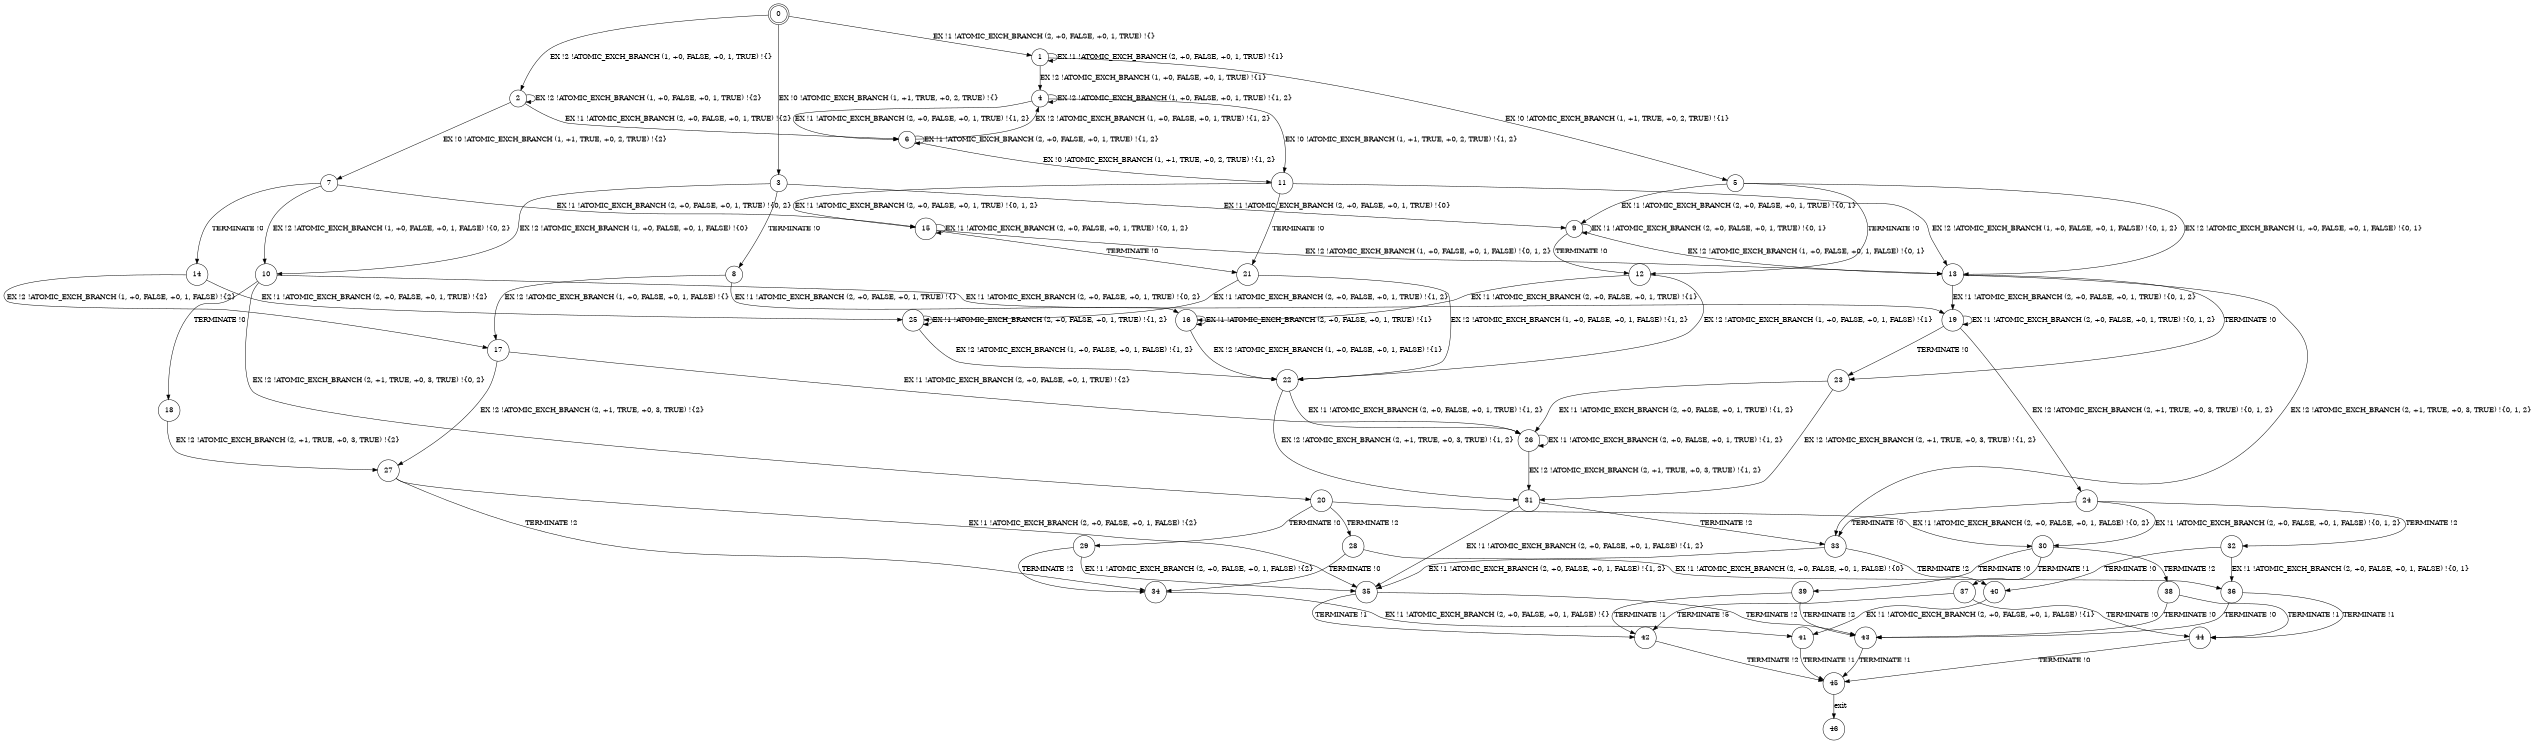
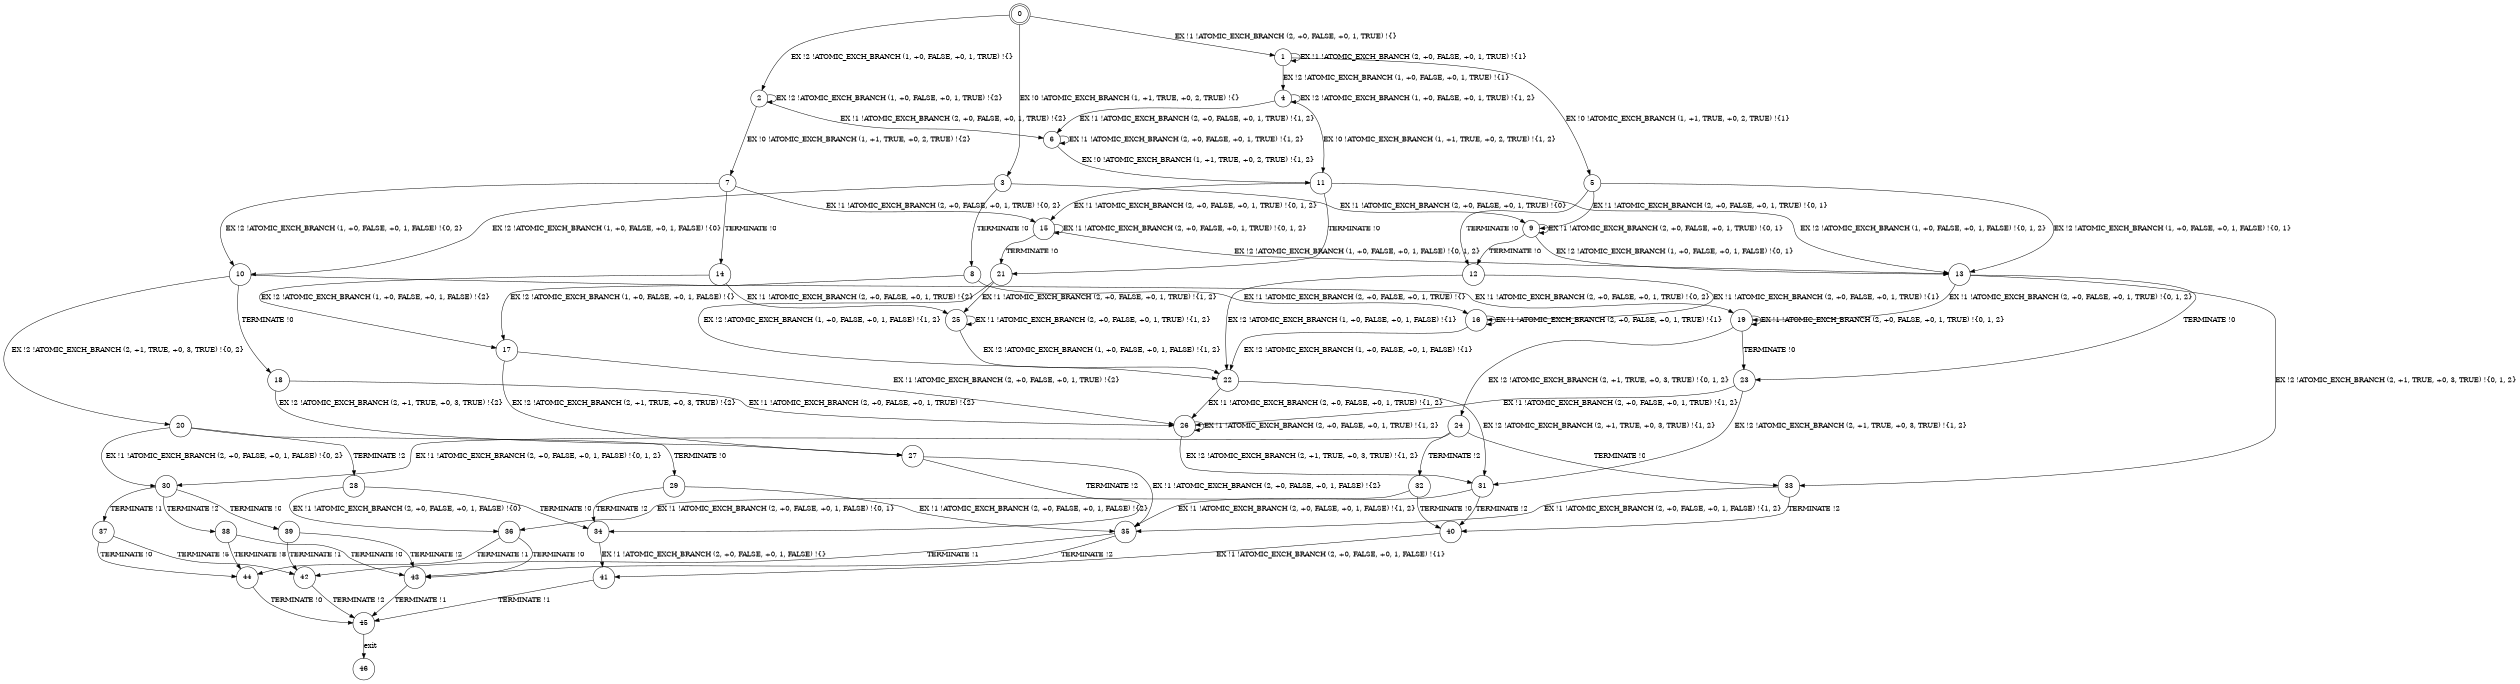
  digraph {
    node [shape=circle]
    0 [peripheries=2]
    1
    2
    3
    4
    5
    6
    7
    8
    9
    10
    11
    12
    13
    14
    15
    16
    17
    18
    19
    20
    21
    22
    23
    33
    25
    26
    27
    24
    28
    29
    30
    31
    32
    34
    35
    36
    37
    38
    39
    40
    41
    42
    43
    44
    45
    46
    0 -> 1 [label="EX !1 !ATOMIC_EXCH_BRANCH (2, +0, FALSE, +0, 1, TRUE) !{}"]
    0 -> 2 [label="EX !2 !ATOMIC_EXCH_BRANCH (1, +0, FALSE, +0, 1, TRUE) !{}"]
    0 -> 3 [label="EX !0 !ATOMIC_EXCH_BRANCH (1, +1, TRUE, +0, 2, TRUE) !{}"]
    1 -> 1 [label="EX !1 !ATOMIC_EXCH_BRANCH (2, +0, FALSE, +0, 1, TRUE) !{1}"]
    1 -> 4 [label="EX !2 !ATOMIC_EXCH_BRANCH (1, +0, FALSE, +0, 1, TRUE) !{1}"]
    1 -> 5 [label="EX !0 !ATOMIC_EXCH_BRANCH (1, +1, TRUE, +0, 2, TRUE) !{1}"]
    2 -> 2 [label="EX !2 !ATOMIC_EXCH_BRANCH (1, +0, FALSE, +0, 1, TRUE) !{2}"]
    2 -> 6 [label="EX !1 !ATOMIC_EXCH_BRANCH (2, +0, FALSE, +0, 1, TRUE) !{2}"]
    2 -> 7 [label="EX !0 !ATOMIC_EXCH_BRANCH (1, +1, TRUE, +0, 2, TRUE) !{2}"]
    3 -> 8 [label="TERMINATE !0"]
    3 -> 9 [label="EX !1 !ATOMIC_EXCH_BRANCH (2, +0, FALSE, +0, 1, TRUE) !{0}"]
    3 -> 10 [label="EX !2 !ATOMIC_EXCH_BRANCH (1, +0, FALSE, +0, 1, FALSE) !{0}"]
    4 -> 4 [label="EX !2 !ATOMIC_EXCH_BRANCH (1, +0, FALSE, +0, 1, TRUE) !{1, 2}"]
    4 -> 6 [label="EX !1 !ATOMIC_EXCH_BRANCH (2, +0, FALSE, +0, 1, TRUE) !{1, 2}"]
    4 -> 11 [label="EX !0 !ATOMIC_EXCH_BRANCH (1, +1, TRUE, +0, 2, TRUE) !{1, 2}"]
    5 -> 9 [label="EX !1 !ATOMIC_EXCH_BRANCH (2, +0, FALSE, +0, 1, TRUE) !{0, 1}"]
    5 -> 12 [label="TERMINATE !0"]
    5 -> 13 [label="EX !2 !ATOMIC_EXCH_BRANCH (1, +0, FALSE, +0, 1, FALSE) !{0, 1}"]
-   6 -> 4 [label="EX !2 !ATOMIC_EXCH_BRANCH (1, +0, FALSE, +0, 1, TRUE) !{1, 2}"]
    6 -> 6 [label="EX !1 !ATOMIC_EXCH_BRANCH (2, +0, FALSE, +0, 1, TRUE) !{1, 2}"]
    6 -> 11 [label="EX !0 !ATOMIC_EXCH_BRANCH (1, +1, TRUE, +0, 2, TRUE) !{1, 2}"]
    7 -> 10 [label="EX !2 !ATOMIC_EXCH_BRANCH (1, +0, FALSE, +0, 1, FALSE) !{0, 2}"]
    7 -> 14 [label="TERMINATE !0"]
    7 -> 15 [label="EX !1 !ATOMIC_EXCH_BRANCH (2, +0, FALSE, +0, 1, TRUE) !{0, 2}"]
    8 -> 16 [label="EX !1 !ATOMIC_EXCH_BRANCH (2, +0, FALSE, +0, 1, TRUE) !{}"]
    8 -> 17 [label="EX !2 !ATOMIC_EXCH_BRANCH (1, +0, FALSE, +0, 1, FALSE) !{}"]
    9 -> 9 [label="EX !1 !ATOMIC_EXCH_BRANCH (2, +0, FALSE, +0, 1, TRUE) !{0, 1}"]
    9 -> 12 [label="TERMINATE !0"]
    9 -> 13 [label="EX !2 !ATOMIC_EXCH_BRANCH (1, +0, FALSE, +0, 1, FALSE) !{0, 1}"]
    10 -> 18 [label="TERMINATE !0"]
    10 -> 19 [label="EX !1 !ATOMIC_EXCH_BRANCH (2, +0, FALSE, +0, 1, TRUE) !{0, 2}"]
    10 -> 20 [label="EX !2 !ATOMIC_EXCH_BRANCH (2, +1, TRUE, +0, 3, TRUE) !{0, 2}"]
    11 -> 13 [label="EX !2 !ATOMIC_EXCH_BRANCH (1, +0, FALSE, +0, 1, FALSE) !{0, 1, 2}"]
    11 -> 15 [label="EX !1 !ATOMIC_EXCH_BRANCH (2, +0, FALSE, +0, 1, TRUE) !{0, 1, 2}"]
    11 -> 21 [label="TERMINATE !0"]
    12 -> 16 [label="EX !1 !ATOMIC_EXCH_BRANCH (2, +0, FALSE, +0, 1, TRUE) !{1}"]
    12 -> 22 [label="EX !2 !ATOMIC_EXCH_BRANCH (1, +0, FALSE, +0, 1, FALSE) !{1}"]
    13 -> 19 [label="EX !1 !ATOMIC_EXCH_BRANCH (2, +0, FALSE, +0, 1, TRUE) !{0, 1, 2}"]
    13 -> 23 [label="TERMINATE !0"]
    13 -> 33 [label="EX !2 !ATOMIC_EXCH_BRANCH (2, +1, TRUE, +0, 3, TRUE) !{0, 1, 2}"]
    14 -> 17 [label="EX !2 !ATOMIC_EXCH_BRANCH (1, +0, FALSE, +0, 1, FALSE) !{2}"]
    14 -> 25 [label="EX !1 !ATOMIC_EXCH_BRANCH (2, +0, FALSE, +0, 1, TRUE) !{2}"]
    15 -> 13 [label="EX !2 !ATOMIC_EXCH_BRANCH (1, +0, FALSE, +0, 1, FALSE) !{0, 1, 2}"]
    15 -> 15 [label="EX !1 !ATOMIC_EXCH_BRANCH (2, +0, FALSE, +0, 1, TRUE) !{0, 1, 2}"]
    15 -> 21 [label="TERMINATE !0"]
    16 -> 16 [label="EX !1 !ATOMIC_EXCH_BRANCH (2, +0, FALSE, +0, 1, TRUE) !{1}"]
    16 -> 22 [label="EX !2 !ATOMIC_EXCH_BRANCH (1, +0, FALSE, +0, 1, FALSE) !{1}"]
    17 -> 26 [label="EX !1 !ATOMIC_EXCH_BRANCH (2, +0, FALSE, +0, 1, TRUE) !{2}"]
    17 -> 27 [label="EX !2 !ATOMIC_EXCH_BRANCH (2, +1, TRUE, +0, 3, TRUE) !{2}"]
+   18 -> 26 [label="EX !1 !ATOMIC_EXCH_BRANCH (2, +0, FALSE, +0, 1, TRUE) !{2}"]
    18 -> 27 [label="EX !2 !ATOMIC_EXCH_BRANCH (2, +1, TRUE, +0, 3, TRUE) !{2}"]
    19 -> 19 [label="EX !1 !ATOMIC_EXCH_BRANCH (2, +0, FALSE, +0, 1, TRUE) !{0, 1, 2}"]
    19 -> 23 [label="TERMINATE !0"]
    19 -> 24 [label="EX !2 !ATOMIC_EXCH_BRANCH (2, +1, TRUE, +0, 3, TRUE) !{0, 1, 2}"]
    20 -> 28 [label="TERMINATE !2"]
    20 -> 29 [label="TERMINATE !0"]
    20 -> 30 [label="EX !1 !ATOMIC_EXCH_BRANCH (2, +0, FALSE, +0, 1, FALSE) !{0, 2}"]
    21 -> 22 [label="EX !2 !ATOMIC_EXCH_BRANCH (1, +0, FALSE, +0, 1, FALSE) !{1, 2}"]
    21 -> 25 [label="EX !1 !ATOMIC_EXCH_BRANCH (2, +0, FALSE, +0, 1, TRUE) !{1, 2}"]
    22 -> 26 [label="EX !1 !ATOMIC_EXCH_BRANCH (2, +0, FALSE, +0, 1, TRUE) !{1, 2}"]
    22 -> 31 [label="EX !2 !ATOMIC_EXCH_BRANCH (2, +1, TRUE, +0, 3, TRUE) !{1, 2}"]
    23 -> 26 [label="EX !1 !ATOMIC_EXCH_BRANCH (2, +0, FALSE, +0, 1, TRUE) !{1, 2}"]
    23 -> 31 [label="EX !2 !ATOMIC_EXCH_BRANCH (2, +1, TRUE, +0, 3, TRUE) !{1, 2}"]
    33 -> 35 [label="EX !1 !ATOMIC_EXCH_BRANCH (2, +0, FALSE, +0, 1, FALSE) !{1, 2}"]
    33 -> 40 [label="TERMINATE !2"]
    25 -> 22 [label="EX !2 !ATOMIC_EXCH_BRANCH (1, +0, FALSE, +0, 1, FALSE) !{1, 2}"]
    25 -> 25 [label="EX !1 !ATOMIC_EXCH_BRANCH (2, +0, FALSE, +0, 1, TRUE) !{1, 2}"]
    26 -> 26 [label="EX !1 !ATOMIC_EXCH_BRANCH (2, +0, FALSE, +0, 1, TRUE) !{1, 2}"]
    26 -> 31 [label="EX !2 !ATOMIC_EXCH_BRANCH (2, +1, TRUE, +0, 3, TRUE) !{1, 2}"]
    27 -> 34 [label="TERMINATE !2"]
    27 -> 35 [label="EX !1 !ATOMIC_EXCH_BRANCH (2, +0, FALSE, +0, 1, FALSE) !{2}"]
    24 -> 33 [label="TERMINATE !0"]
    24 -> 30 [label="EX !1 !ATOMIC_EXCH_BRANCH (2, +0, FALSE, +0, 1, FALSE) !{0, 1, 2}"]
    24 -> 32 [label="TERMINATE !2"]
    28 -> 34 [label="TERMINATE !0"]
    28 -> 36 [label="EX !1 !ATOMIC_EXCH_BRANCH (2, +0, FALSE, +0, 1, FALSE) !{0}"]
    29 -> 34 [label="TERMINATE !2"]
    29 -> 35 [label="EX !1 !ATOMIC_EXCH_BRANCH (2, +0, FALSE, +0, 1, FALSE) !{2}"]
    30 -> 37 [label="TERMINATE !1"]
    30 -> 38 [label="TERMINATE !2"]
    30 -> 39 [label="TERMINATE !0"]
    31 -> 35 [label="EX !1 !ATOMIC_EXCH_BRANCH (2, +0, FALSE, +0, 1, FALSE) !{1, 2}"]
-   31 -> 33 [label="TERMINATE !2"]
+   31 -> 40 [label="TERMINATE !2"]
    32 -> 36 [label="EX !1 !ATOMIC_EXCH_BRANCH (2, +0, FALSE, +0, 1, FALSE) !{0, 1}"]
    32 -> 40 [label="TERMINATE !0"]
    34 -> 41 [label="EX !1 !ATOMIC_EXCH_BRANCH (2, +0, FALSE, +0, 1, FALSE) !{}"]
    35 -> 42 [label="TERMINATE !1"]
    35 -> 43 [label="TERMINATE !2"]
    36 -> 43 [label="TERMINATE !0"]
    36 -> 44 [label="TERMINATE !1"]
    37 -> 42 [label="TERMINATE !5"]
    37 -> 44 [label="TERMINATE !0"]
    38 -> 43 [label="TERMINATE !0"]
-   38 -> 44 [label="TERMINATE !1"]
+   38 -> 44 [label="TERMINATE !8"]
    39 -> 42 [label="TERMINATE !1"]
    39 -> 43 [label="TERMINATE !2"]
    40 -> 41 [label="EX !1 !ATOMIC_EXCH_BRANCH (2, +0, FALSE, +0, 1, FALSE) !{1}"]
    41 -> 45 [label="TERMINATE !1"]
    42 -> 45 [label="TERMINATE !2"]
    43 -> 45 [label="TERMINATE !1"]
    44 -> 45 [label="TERMINATE !0"]
    45 -> 46 [label=exit]
  }
